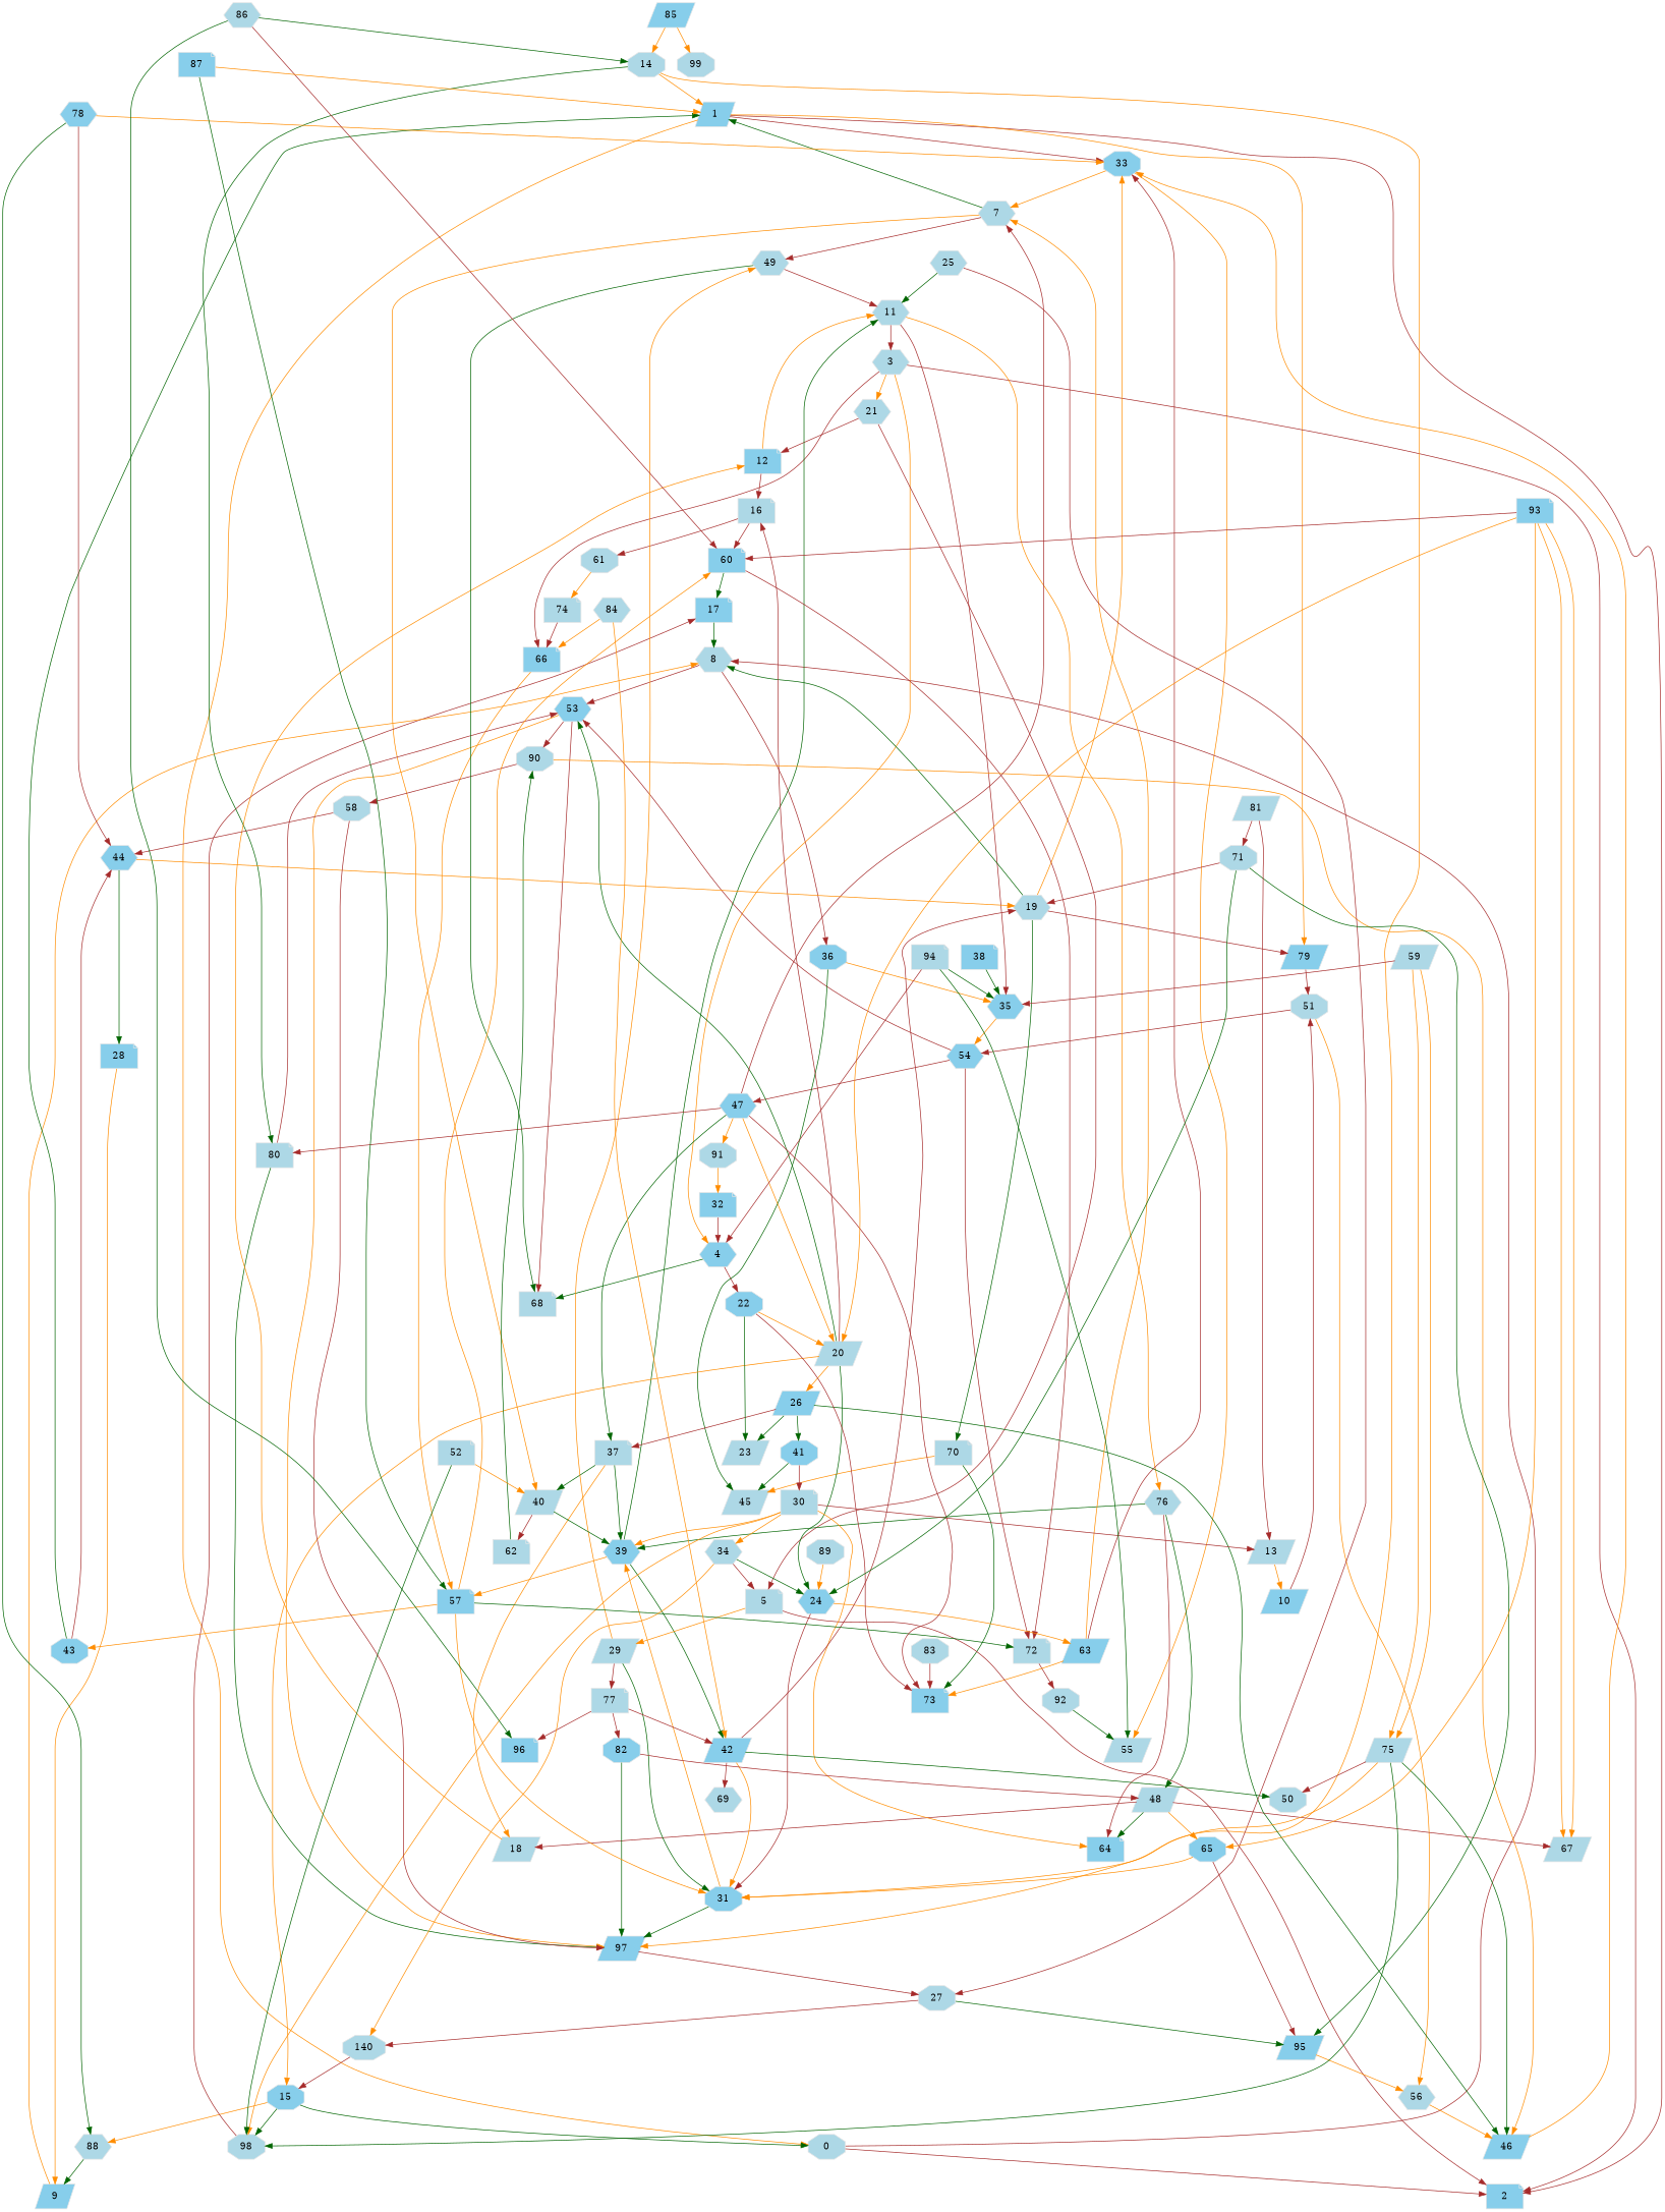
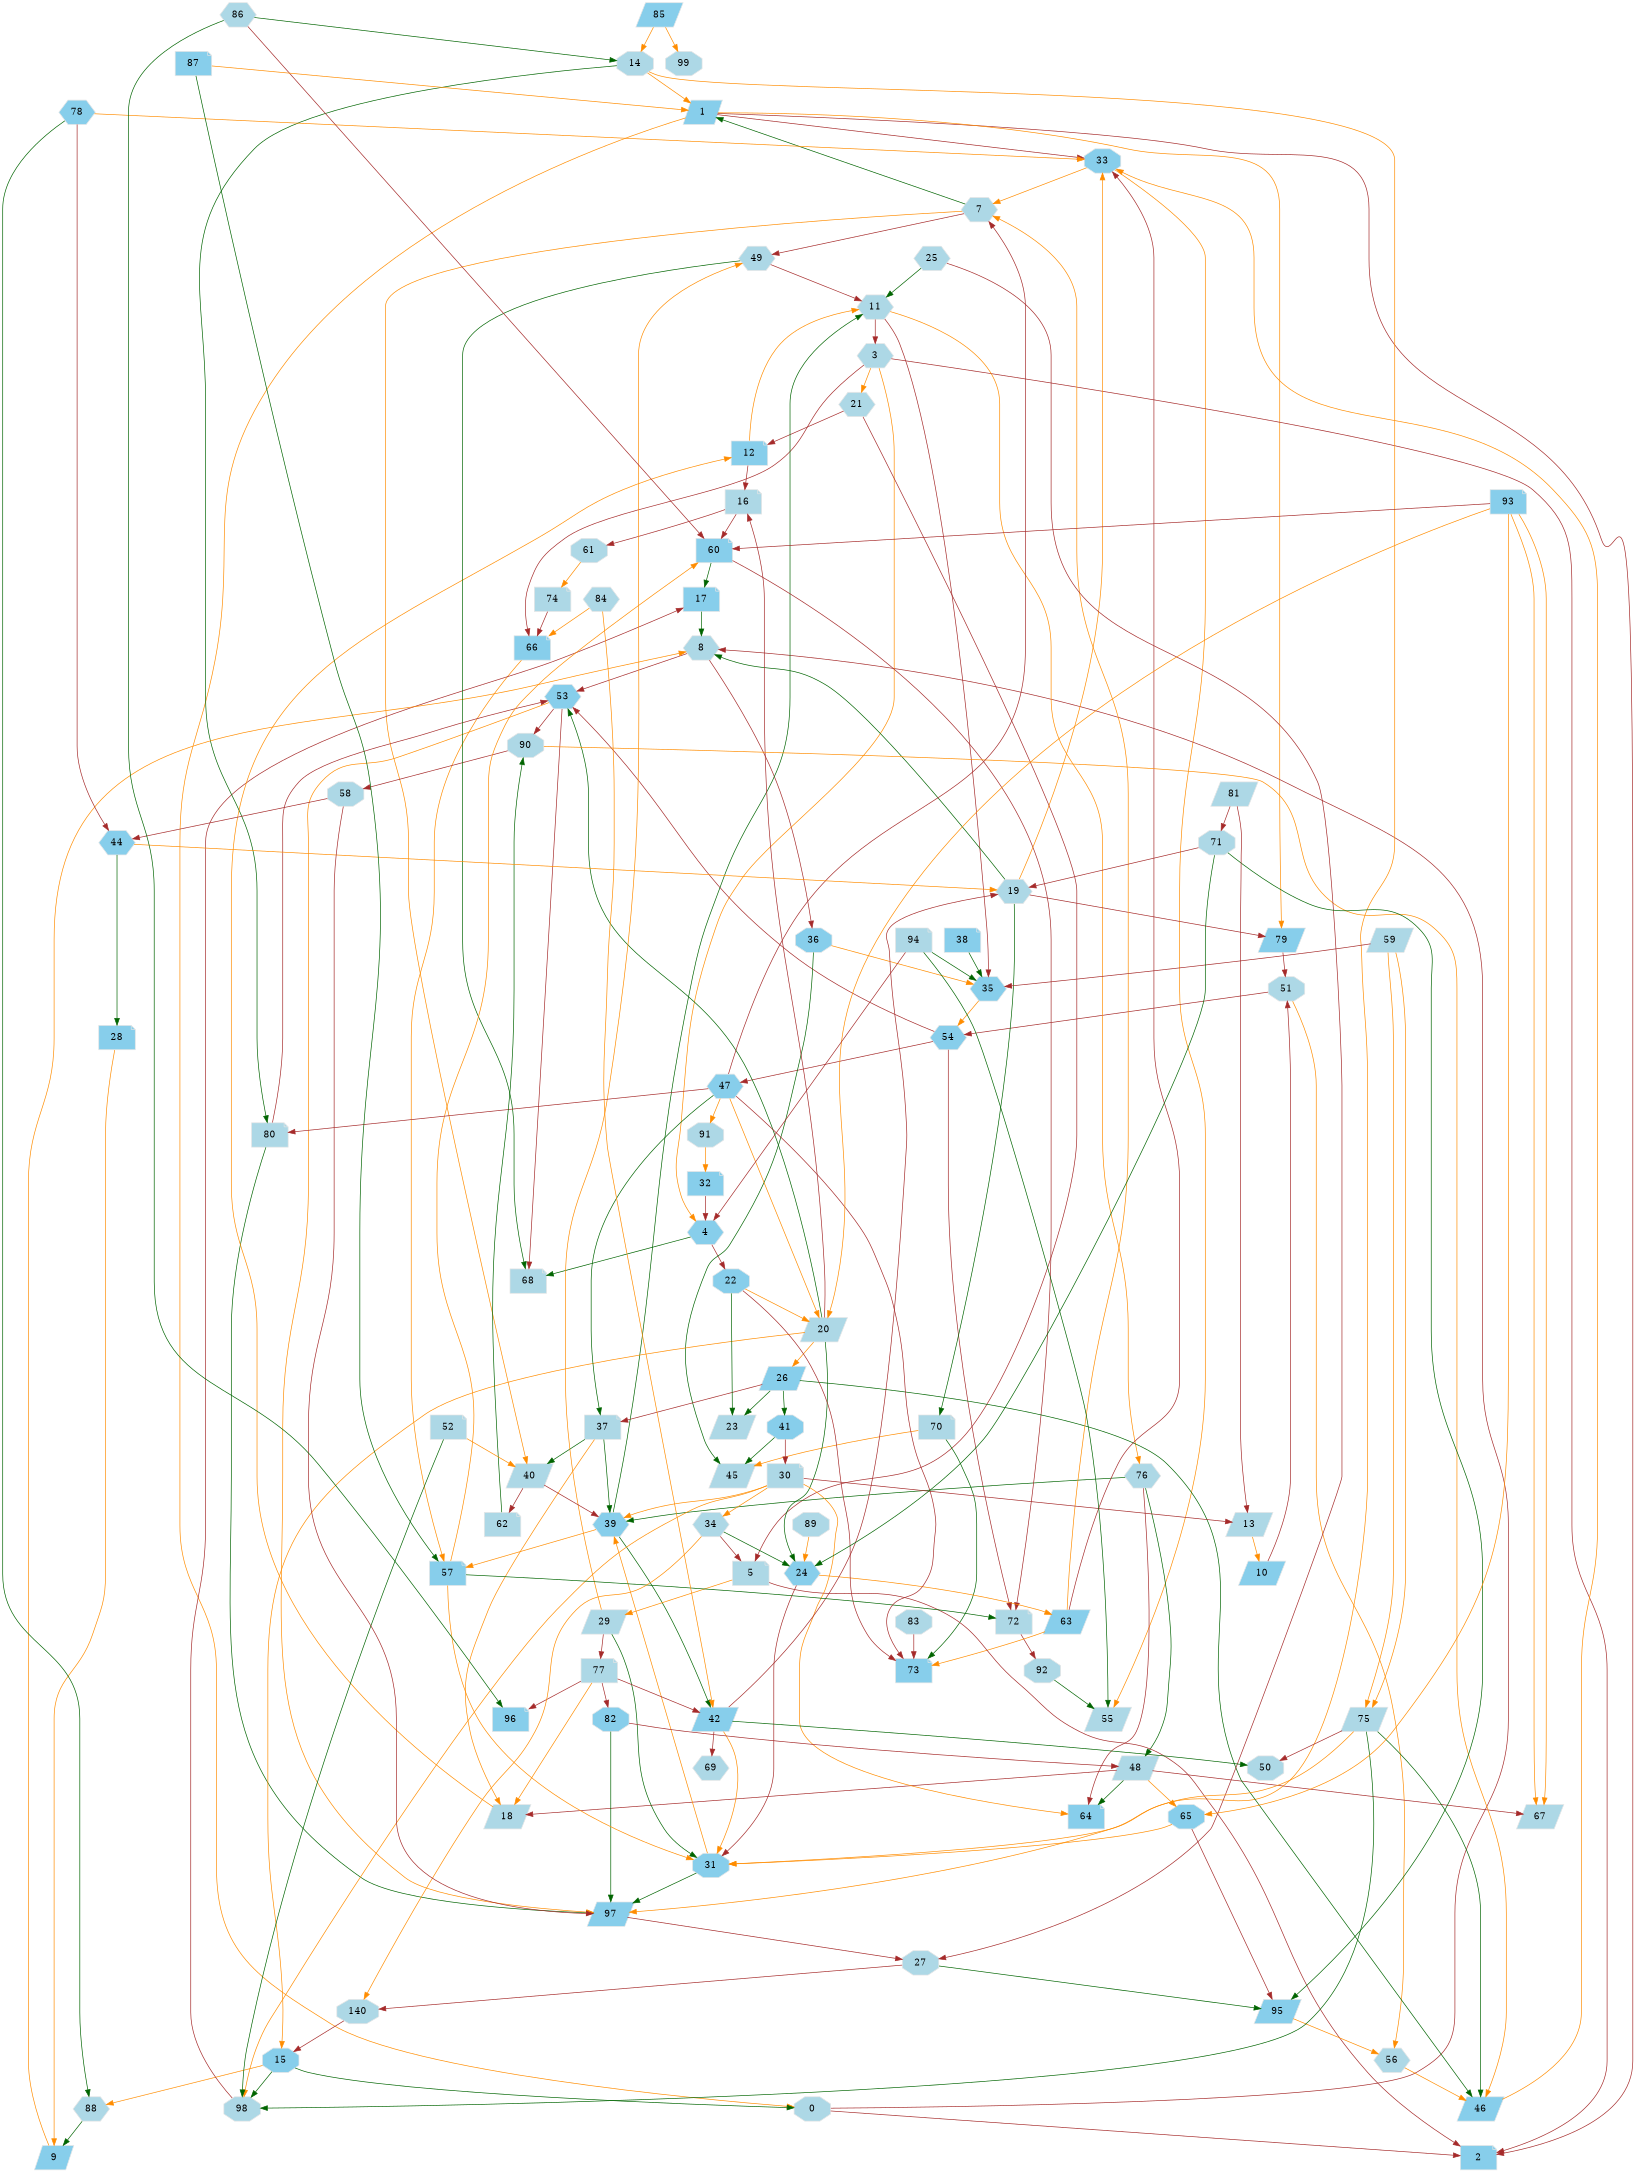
  digraph {
    node [color=gray90 fillcolor=lightblue shape=note style=filled]
    edge [color=brown]
    1 [fillcolor=skyblue shape=parallelogram]
    2 [fillcolor=skyblue]
    33 [fillcolor=skyblue shape=octagon]
    n4 [label=0 shape=octagon]
    79 [fillcolor=skyblue shape=parallelogram]
    55 [shape=parallelogram]
    7 [shape=hexagon]
    8 [shape=hexagon]
    51 [shape=octagon]
    10 [fillcolor=skyblue shape=parallelogram]
    3 [shape=hexagon]
    21 [shape=hexagon]
    4 [fillcolor=skyblue shape=hexagon]
    66 [fillcolor=skyblue]
    54 [fillcolor=skyblue shape=hexagon]
    56 [shape=hexagon]
    n17 [label=140 shape=octagon]
    15 [fillcolor=skyblue shape=octagon]
    88 [shape=hexagon]
    98 [shape=octagon]
    11 [shape=hexagon]
    35 [fillcolor=skyblue shape=hexagon]
    76 [shape=hexagon]
    64 [fillcolor=skyblue]
    39 [fillcolor=skyblue shape=hexagon]
    48 [shape=parallelogram]
    12 [fillcolor=skyblue]
    16
    60 [fillcolor=skyblue]
    61 [shape=octagon]
    13 [shape=parallelogram]
    14 [shape=octagon]
    80
    97 [fillcolor=skyblue shape=parallelogram]
    53 [fillcolor=skyblue shape=hexagon]
    27 [shape=octagon]
    9 [fillcolor=skyblue shape=parallelogram]
    17 [fillcolor=skyblue]
    72
    74
    36 [fillcolor=skyblue shape=octagon]
    18 [shape=parallelogram]
    19 [shape=hexagon]
    70
    73 [fillcolor=skyblue]
    45 [shape=parallelogram]
    20 [shape=parallelogram]
    24 [fillcolor=skyblue shape=hexagon]
    26 [fillcolor=skyblue shape=parallelogram]
    31 [fillcolor=skyblue shape=octagon]
    63 [fillcolor=skyblue shape=parallelogram]
    23 [shape=parallelogram]
    37
    41 [fillcolor=skyblue shape=octagon]
    46 [fillcolor=skyblue shape=parallelogram]
    68
    90 [shape=octagon]
    5
    29 [shape=parallelogram]
    22 [fillcolor=skyblue shape=octagon]
    25 [shape=hexagon]
    95 [fillcolor=skyblue shape=parallelogram]
    40 [shape=parallelogram]
    30
    28 [fillcolor=skyblue]
    49 [shape=hexagon]
    77
    42 [fillcolor=skyblue shape=parallelogram]
    82 [fillcolor=skyblue shape=octagon]
    96 [fillcolor=skyblue]
    57 [fillcolor=skyblue]
    34 [shape=hexagon]
    32 [fillcolor=skyblue]
    47 [fillcolor=skyblue shape=hexagon]
    62
    38 [fillcolor=skyblue]
    50 [shape=octagon]
    69 [shape=hexagon]
-   43 [fillcolor=skyblue shape=octagon]
    67 [shape=parallelogram]
    44 [fillcolor=skyblue shape=hexagon]
    91 [shape=octagon]
    65 [fillcolor=skyblue shape=octagon]
    52
    58 [shape=octagon]
    92 [shape=octagon]
    59 [shape=parallelogram]
    75 [shape=parallelogram]
    71 [shape=octagon]
    78 [fillcolor=skyblue shape=hexagon]
    81 [shape=parallelogram]
    83 [shape=octagon]
    84 [shape=hexagon]
    85 [fillcolor=skyblue shape=parallelogram]
    99 [shape=octagon]
    86 [shape=hexagon]
    87 [fillcolor=skyblue]
    89 [shape=octagon]
    93 [fillcolor=skyblue]
    94
    1 -> 2
    1 -> 33
    1 -> n4 [color=darkorange]
    1 -> 79 [color=darkorange]
    33 -> 55 [color=darkorange]
    33 -> 7 [color=darkorange]
    n4 -> 2
    n4 -> 8
    79 -> 51
    7 -> 1 [color=darkgreen]
    7 -> 40 [color=darkorange]
    7 -> 49
    8 -> 53
    8 -> 36
    51 -> 54
    51 -> 56 [color=darkorange]
    10 -> 51
    3 -> 2
    3 -> 21 [color=darkorange]
    3 -> 4 [color=darkorange]
    3 -> 66
    21 -> 12
    21 -> 5
    4 -> 68 [color=darkgreen]
    4 -> 22
    66 -> 57 [color=darkorange]
    54 -> 53
    54 -> 72
    54 -> 47
    56 -> 46 [color=darkorange]
    n17 -> 15
    15 -> n4 [color=darkgreen]
    15 -> 88 [color=darkorange]
    15 -> 98 [color=darkgreen]
    88 -> 9 [color=darkgreen]
    98 -> 17
    11 -> 3
    11 -> 35
    11 -> 76 [color=darkorange]
    35 -> 54 [color=darkorange]
    76 -> 64
    76 -> 39 [color=darkgreen]
    76 -> 48 [color=darkgreen]
    39 -> 11 [color=darkgreen]
    39 -> 42 [color=darkgreen]
    39 -> 57 [color=darkorange]
    48 -> 64 [color=darkgreen]
    48 -> 18
    48 -> 67
    48 -> 65 [color=darkorange]
    12 -> 11 [color=darkorange]
    12 -> 16
    16 -> 60
    16 -> 61
    60 -> 17 [color=darkgreen]
    60 -> 72
    61 -> 74 [color=darkorange]
    13 -> 10 [color=darkorange]
    14 -> 1 [color=darkorange]
    14 -> 80 [color=darkgreen]
    14 -> 97 [color=darkorange]
    80 -> 97 [color=darkgreen]
    80 -> 53
    97 -> 27
    53 -> 97 [color=darkorange]
    53 -> 68
    53 -> 90
    27 -> n17
    27 -> 95 [color=darkgreen]
    9 -> 8 [color=darkorange]
    17 -> 8 [color=darkgreen]
    72 -> 92
    74 -> 66
    36 -> 35 [color=darkorange]
    36 -> 45 [color=darkgreen]
    18 -> 12 [color=darkorange]
    19 -> 33 [color=darkorange]
    19 -> 79
    19 -> 8 [color=darkgreen]
    19 -> 70 [color=darkgreen]
    70 -> 73 [color=darkgreen]
    70 -> 45 [color=darkorange]
    20 -> 15 [color=darkorange]
    20 -> 16
    20 -> 53 [color=darkgreen]
    20 -> 24 [color=darkgreen]
    20 -> 26 [color=darkorange]
    24 -> 31
    24 -> 63 [color=darkorange]
    26 -> 23 [color=darkgreen]
    26 -> 37
    26 -> 41 [color=darkgreen]
    26 -> 46 [color=darkgreen]
    31 -> 39 [color=darkorange]
    31 -> 97 [color=darkgreen]
    63 -> 33
    63 -> 7 [color=darkorange]
    63 -> 73 [color=darkorange]
    37 -> 39 [color=darkgreen]
    37 -> 18 [color=darkorange]
    37 -> 40 [color=darkgreen]
    41 -> 45 [color=darkgreen]
    41 -> 30
    46 -> 33 [color=darkorange]
    90 -> 46 [color=darkorange]
    90 -> 58
    5 -> 2
    5 -> 29 [color=darkorange]
    29 -> 31 [color=darkgreen]
    29 -> 49 [color=darkorange]
    29 -> 77
    22 -> 73
    22 -> 20 [color=darkorange]
    22 -> 23 [color=darkgreen]
    25 -> 11 [color=darkgreen]
    25 -> 27
    95 -> 56 [color=darkorange]
-   40 -> 39 [color=darkgreen]
+   40 -> 39
    40 -> 62
    30 -> 98 [color=darkorange]
    30 -> 64 [color=darkorange]
    30 -> 39 [color=darkorange]
    30 -> 13
    30 -> 34 [color=darkorange]
    28 -> 9 [color=darkorange]
    49 -> 11
    49 -> 68 [color=darkgreen]
+   77 -> 18 [color=darkorange]
    77 -> 42
    77 -> 82
    77 -> 96
    42 -> 19
    42 -> 31 [color=darkorange]
    42 -> 50 [color=darkgreen]
    42 -> 69
    82 -> 48
    82 -> 97 [color=darkgreen]
    57 -> 60 [color=darkorange]
    57 -> 72 [color=darkgreen]
    57 -> 31 [color=darkorange]
-   57 -> 43 [color=darkorange]
    34 -> n17 [color=darkorange]
    34 -> 24 [color=darkgreen]
    34 -> 5
    32 -> 4
    47 -> 7
    47 -> 80
    47 -> 73
    47 -> 20 [color=darkorange]
    47 -> 37 [color=darkgreen]
    47 -> 91 [color=darkorange]
    62 -> 90 [color=darkgreen]
    38 -> 35 [color=darkgreen]
-   43 -> 1 [color=darkgreen]
-   43 -> 44
    44 -> 19 [color=darkorange]
    44 -> 28 [color=darkgreen]
    91 -> 32 [color=darkorange]
    65 -> 31 [color=darkorange]
    65 -> 95
    52 -> 98 [color=darkgreen]
    52 -> 40 [color=darkorange]
    58 -> 97
    58 -> 44
    92 -> 55 [color=darkgreen]
    59 -> 35
    59 -> 75 [color=darkorange]
    59 -> 75 [color=darkorange]
    75 -> 98 [color=darkgreen]
    75 -> 31 [color=darkorange]
    75 -> 46 [color=darkgreen]
    75 -> 50
    71 -> 19
    71 -> 24 [color=darkgreen]
    71 -> 95 [color=darkgreen]
    78 -> 33 [color=darkorange]
    78 -> 88 [color=darkgreen]
    78 -> 44
    81 -> 13
    81 -> 71
    83 -> 73
    84 -> 66 [color=darkorange]
    84 -> 42 [color=darkorange]
    85 -> 14 [color=darkorange]
    85 -> 99 [color=darkorange]
    86 -> 60
    86 -> 14 [color=darkgreen]
    86 -> 96 [color=darkgreen]
    87 -> 1 [color=darkorange]
    87 -> 57 [color=darkgreen]
    89 -> 24 [color=darkorange]
    93 -> 60
    93 -> 20 [color=darkorange]
    93 -> 67 [color=darkorange]
    93 -> 67 [color=darkorange]
    93 -> 65 [color=darkorange]
    94 -> 55 [color=darkgreen]
    94 -> 4
    94 -> 35 [color=darkgreen]
  }
